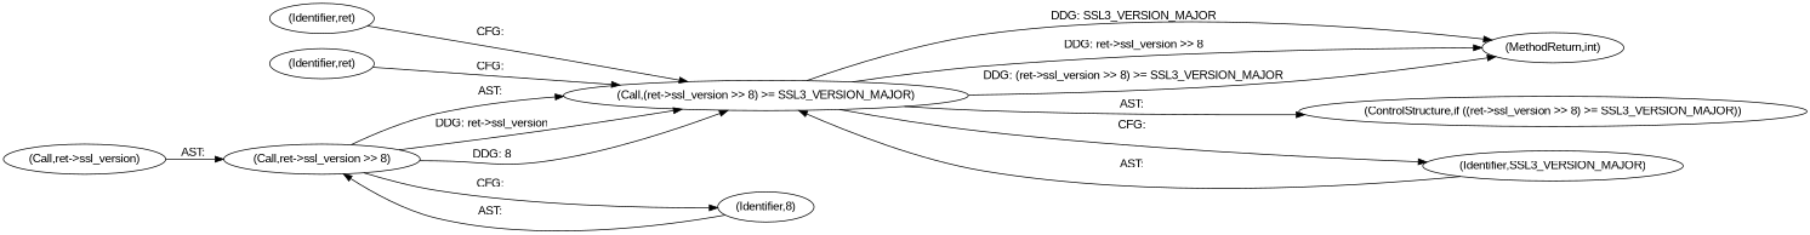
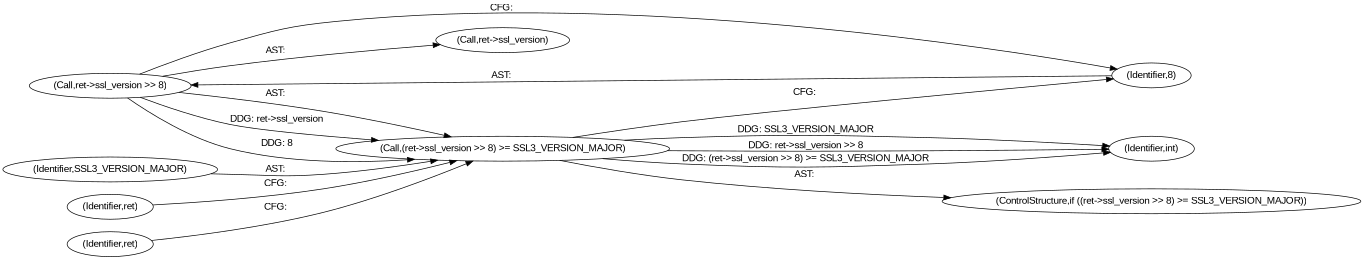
  digraph {
    fontname="Liberation Sans"
    rankdir=LR
    node [fontname="Liberation Sans"]
    edge [fontname="Liberation Sans"]
    n1 [label="(Call,ret->ssl_version >> 8)"]
    n2 [label="(Call,(ret->ssl_version >> 8) >= SSL3_VERSION_MAJOR)"]
    n3 [label="(Identifier,8)"]
-   n4 [label="(MethodReturn,int)"]
+   n4 [label="(Identifier,int)"]
    n5 [label="(ControlStructure,if ((ret->ssl_version >> 8) >= SSL3_VERSION_MAJOR))"]
    n6 [label="(Identifier,SSL3_VERSION_MAJOR)"]
    n7 [label="(Identifier,ret)"]
    n8 [label="(Identifier,ret)"]
    n9 [label="(Call,ret->ssl_version)"]
    n1 -> n2 [label="AST: "]
    n1 -> n2 [label="DDG: ret->ssl_version"]
    n1 -> n2 [label="DDG: 8"]
    n1 -> n3 [label="CFG: "]
    n2 -> n4 [label="DDG: SSL3_VERSION_MAJOR"]
    n2 -> n4 [label="DDG: ret->ssl_version >> 8"]
    n2 -> n4 [label="DDG: (ret->ssl_version >> 8) >= SSL3_VERSION_MAJOR"]
    n2 -> n5 [label="AST: "]
-   n2 -> n6 [label="CFG: "]
+   n2 -> n3 [label="CFG: "]
    n3 -> n1 [label="AST: "]
    n6 -> n2 [label="AST: "]
    n7 -> n2 [label="CFG: "]
    n8 -> n2 [label="CFG: "]
-   n9 -> n1 [label="AST: "]
+   n1 -> n9 [label="AST: "]
  }
